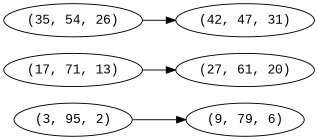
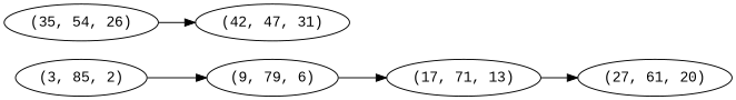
  digraph {
    fontname="Liberation Mono"
    rankdir=LR
    node [fontname="Liberation Mono"]
    edge [fontname="Liberation Mono"]
-   "(3, 85, 2)" [label="(3, 95, 2)"]
+   "(3, 85, 2)"
    "(9, 79, 6)"
    "(17, 71, 13)"
    "(27, 61, 20)"
    "(35, 54, 26)"
    "(42, 47, 31)"
    "(3, 85, 2)" -> "(9, 79, 6)"
+   "(9, 79, 6)" -> "(17, 71, 13)"
    "(17, 71, 13)" -> "(27, 61, 20)"
    "(35, 54, 26)" -> "(42, 47, 31)"
  }
